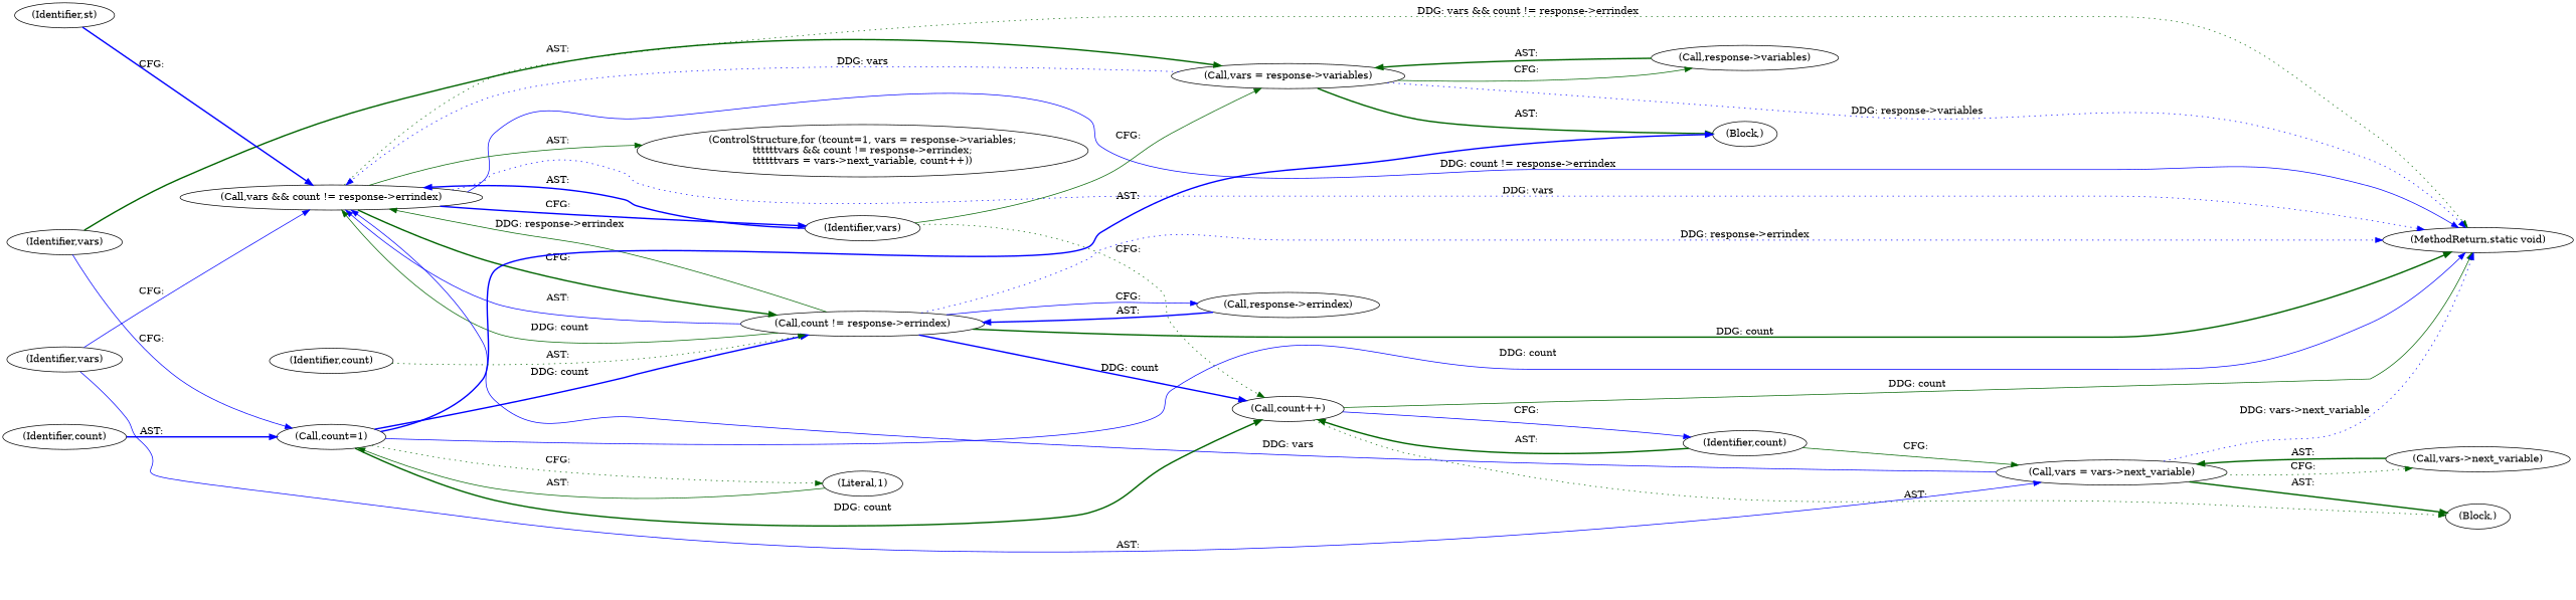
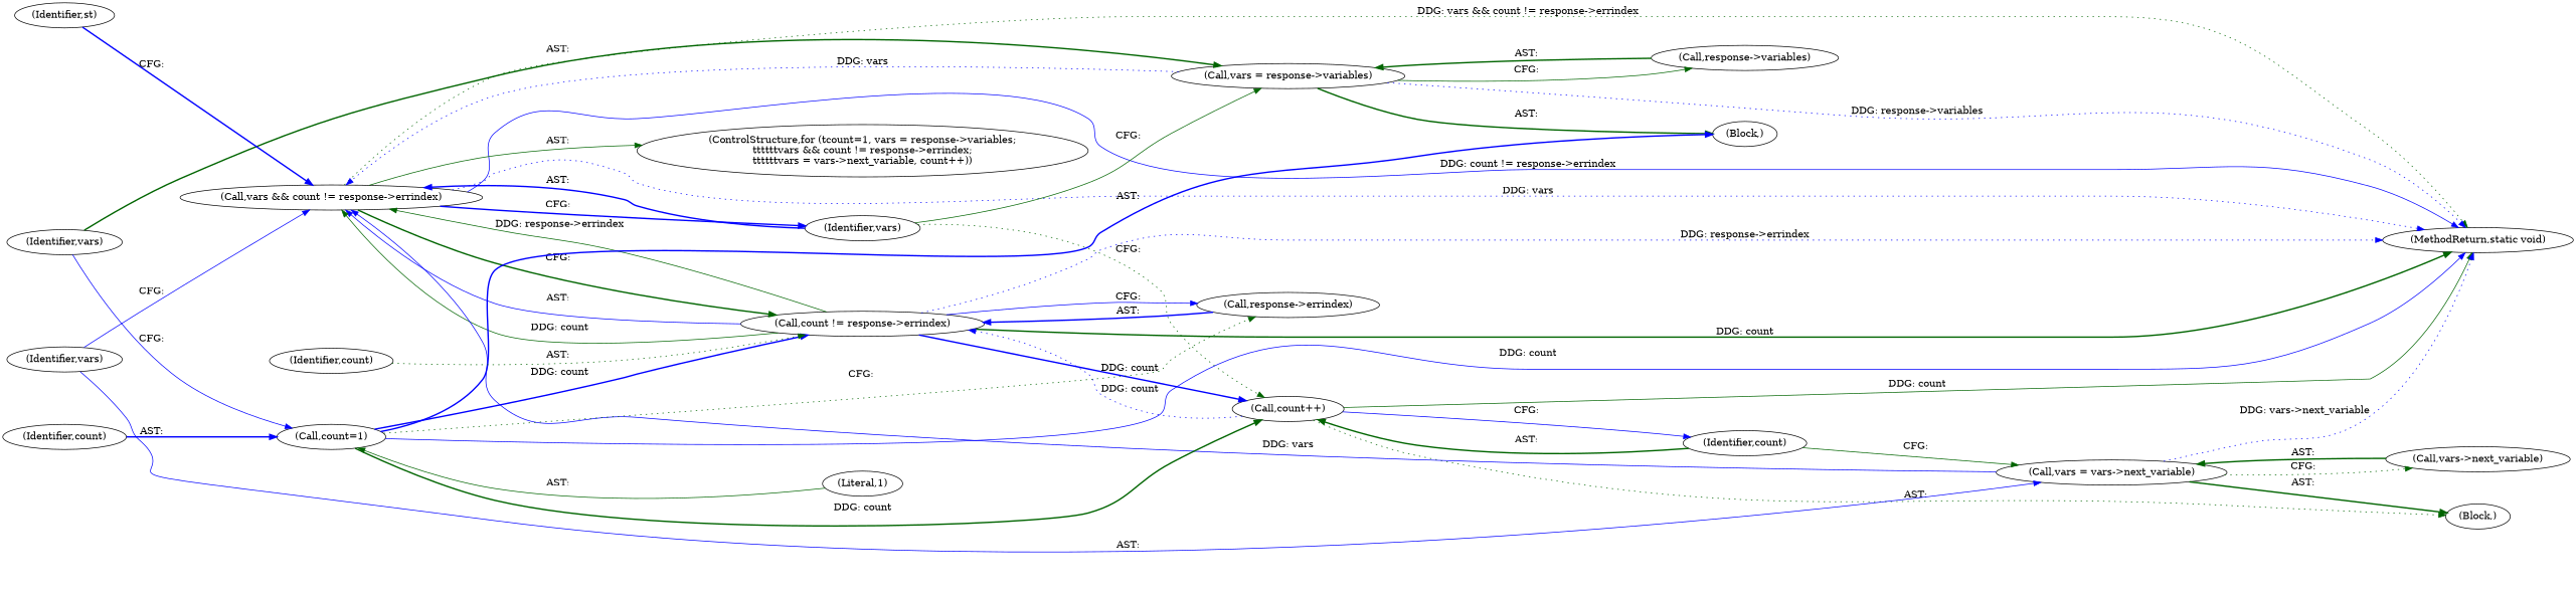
  digraph {
    rankdir=LR
    edge [color=darkgreen style=bold]
    n1 [label="(Call,vars && count != response->errindex)"]
    n2 [label="(Call,count != response->errindex)"]
    n3 [label="(MethodReturn,static void)"]
    n4 [label="(Identifier,vars)"]
    n5 [label="(ControlStructure,for (\tcount=1, vars = response->variables;\n\t\t\t\t\t\tvars && count != response->errindex;\n\t\t\t\t\t\tvars = vars->next_variable, count++))"]
    n6 [label="(Call,count++)"]
    n7 [label="(Call,response->errindex)"]
    n8 [label="(Call,vars = response->variables)"]
    n9 [label="(Block,)"]
    n10 [label="(Call,response->variables)"]
    n11 [label="(Call,vars = vars->next_variable)"]
    n12 [label="(Call,vars->next_variable)"]
    n13 [label="(Block,)"]
    n14 [label="(Identifier,count)"]
    n15 [label="(Call,count=1)"]
    n16 [label="(Literal,1)"]
    n17 [label="(Identifier,vars)"]
    n18 [label="(Identifier,count)"]
    n19 [label="(Identifier,count)"]
    n20 [label="(Identifier,vars)"]
    n21 [label="(Identifier,st)"]
    n1 -> n2 [label="CFG: "]
    n1 -> n3 [label="DDG: vars && count != response->errindex" style=dotted]
    n1 -> n3 [color=blue label="DDG: count != response->errindex" style=solid]
    n1 -> n3 [color=blue label="DDG: vars" style=dotted]
    n1 -> n4 [color=blue label="CFG: "]
    n1 -> n5 [label="AST: " style=solid]
    n2 -> n1 [color=blue label="AST: " style=solid]
    n2 -> n1 [label="DDG: count" style=solid]
    n2 -> n1 [label="DDG: response->errindex" style=solid]
    n2 -> n3 [label="DDG: count"]
    n2 -> n3 [color=blue label="DDG: response->errindex" style=dotted]
    n2 -> n6 [color=blue label="DDG: count"]
    n2 -> n7 [color=blue label="CFG: " style=solid]
    n4 -> n1 [color=blue label="AST: "]
    n4 -> n6 [label="CFG: " style=dotted]
    n4 -> n8 [label="CFG: " style=solid]
+   n6 -> n2 [color=blue label="DDG: count" style=dotted]
    n6 -> n3 [label="DDG: count" style=solid]
    n6 -> n13 [label="AST: " style=dotted]
    n6 -> n14 [color=blue label="CFG: " style=solid]
    n7 -> n2 [color=blue label="AST: "]
    n8 -> n1 [color=blue label="DDG: vars" style=dotted]
    n8 -> n3 [color=blue label="DDG: response->variables" style=dotted]
    n8 -> n9 [label="AST: "]
    n8 -> n10 [label="CFG: " style=solid]
    n10 -> n8 [label="AST: "]
    n11 -> n1 [color=blue label="DDG: vars" style=solid]
    n11 -> n3 [color=blue label="DDG: vars->next_variable" style=dotted]
    n11 -> n12 [label="CFG: " style=dotted]
    n11 -> n13 [label="AST: "]
    n12 -> n11 [label="AST: "]
    n14 -> n6 [label="AST: "]
    n14 -> n11 [label="CFG: " style=solid]
    n15 -> n2 [color=blue label="DDG: count"]
    n15 -> n3 [color=blue label="DDG: count" style=solid]
    n15 -> n6 [label="DDG: count"]
    n15 -> n9 [color=blue label="AST: "]
-   n15 -> n16 [label="CFG: " style=dotted]
+   n15 -> n7 [label="CFG: " style=dotted]
    n16 -> n15 [label="AST: " style=solid]
    n17 -> n1 [color=blue label="CFG: " style=solid]
    n17 -> n11 [color=blue label="AST: " style=solid]
    n18 -> n15 [color=blue label="AST: "]
    n19 -> n2 [label="AST: " style=dotted]
    n20 -> n8 [label="AST: "]
    n20 -> n15 [color=blue label="CFG: " style=solid]
    n21 -> n1 [color=blue label="CFG: "]
  }
